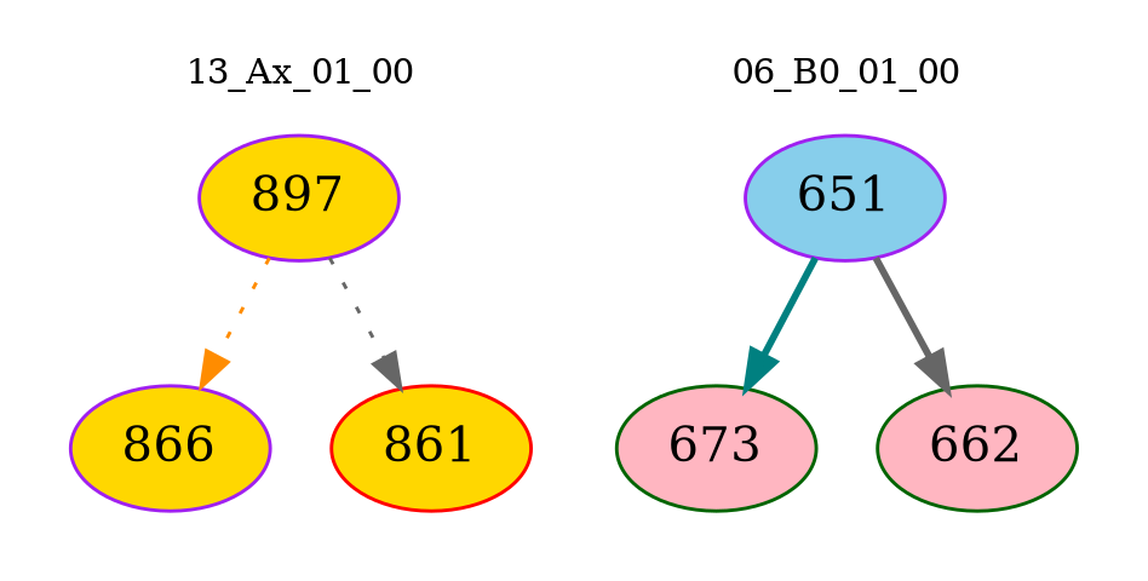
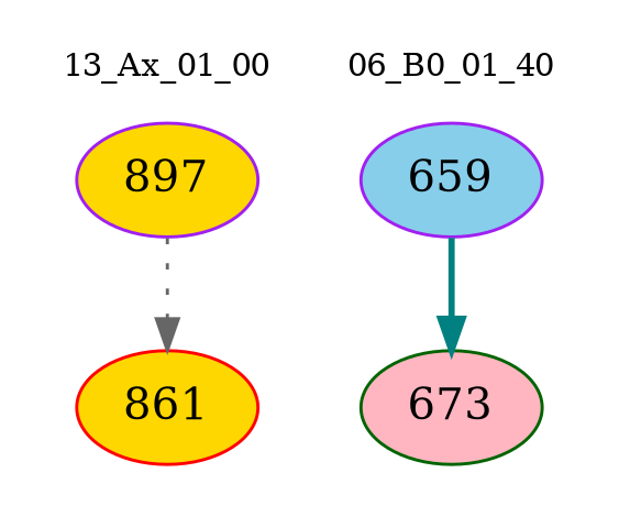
  digraph {
    node [color=purple fillcolor=gold style=filled]
    edge [color=gray40 style=dotted]
    n1 [label=897]
-   n2 [label=866]
    n3 [color=red label=861]
-   n4 [fillcolor=skyblue label=651]
+   n4 [fillcolor=skyblue label=659]
    n5 [color=darkgreen fillcolor=lightpink label=673]
-   n6 [color=darkgreen fillcolor=lightpink label=662]
    subgraph cluster_1 {
      color=white
      fontsize=10
      label="13_Ax_01_00"
      n1
-     n2
      n3
    }
    subgraph cluster_2 {
      color=white
      fontsize=10
-     label="06_B0_01_00"
+     label="06_B0_01_40"
      n4
      n5
-     n6
    }
-   n1 -> n2 [color=darkorange]
    n1 -> n3
    n4 -> n5 [color=teal style=bold]
-   n4 -> n6 [style=bold]
  }
